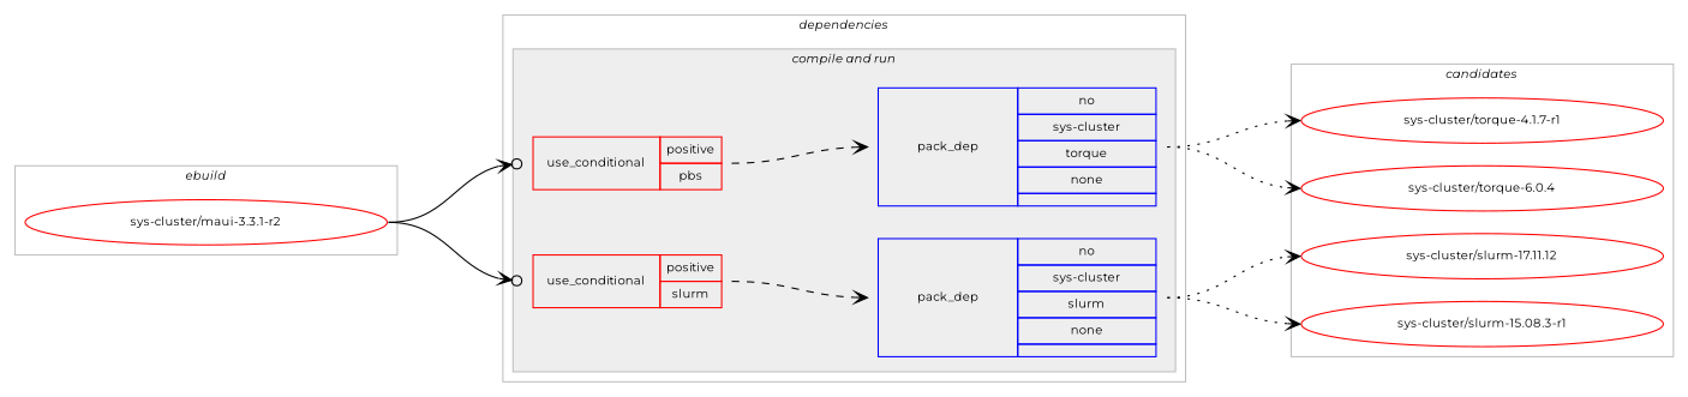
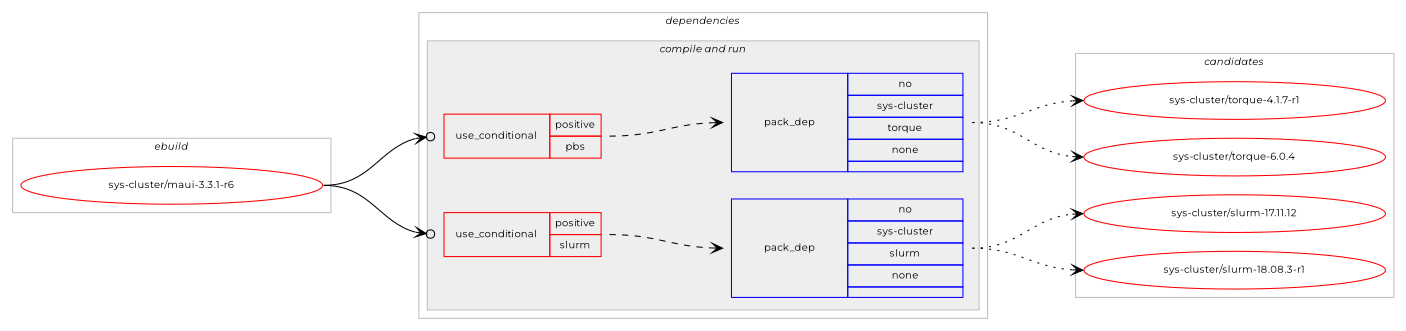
  digraph {
    compound=true
    concentrate=true
    fontname=Montserrat
    fontsize=10
    newrank=true
    rankdir=LR
    ranksep=1.5
    node [color=red fontname=Montserrat fontsize=10]
    edge [arrowhead=vee fontname=Montserrat headport=w style=dotted tailport=e weight=20]
-   n1 [label="sys-cluster/maui-3.3.1-r2" width=4]
+   n1 [label="sys-cluster/maui-3.3.1-r6" width=4]
    n2 [color=blue label=<<TABLE BORDER="0" CELLBORDER="1" CELLSPACING="0" CELLPADDING="4" WIDTH="220"><TR><TD ROWSPAN="6" CELLPADDING="30">pack_dep</TD></TR><TR><TD WIDTH="110">no</TD></TR><TR><TD>sys-cluster</TD></TR><TR><TD>torque</TD></TR><TR><TD>none</TD></TR><TR><TD></TD></TR></TABLE>> shape=none]
    n3 [label=<<TABLE BORDER="0" CELLBORDER="1" CELLSPACING="0" CELLPADDING="4"><TR><TD ROWSPAN="3" CELLPADDING="10">use_conditional</TD></TR><TR><TD>positive</TD></TR><TR><TD>pbs</TD></TR></TABLE>> shape=none]
    n4 [color=blue label=<<TABLE BORDER="0" CELLBORDER="1" CELLSPACING="0" CELLPADDING="4" WIDTH="220"><TR><TD ROWSPAN="6" CELLPADDING="30">pack_dep</TD></TR><TR><TD WIDTH="110">no</TD></TR><TR><TD>sys-cluster</TD></TR><TR><TD>slurm</TD></TR><TR><TD>none</TD></TR><TR><TD></TD></TR></TABLE>> shape=none]
    n5 [label=<<TABLE BORDER="0" CELLBORDER="1" CELLSPACING="0" CELLPADDING="4"><TR><TD ROWSPAN="3" CELLPADDING="10">use_conditional</TD></TR><TR><TD>positive</TD></TR><TR><TD>slurm</TD></TR></TABLE>> shape=none]
    n6 [label="sys-cluster/torque-4.1.7-r1" width=4]
    n7 [label="sys-cluster/torque-6.0.4" width=4]
    n8 [label="sys-cluster/slurm-17.11.12" width=4]
-   n9 [label="sys-cluster/slurm-15.08.3-r1" width=4]
+   n9 [label="sys-cluster/slurm-18.08.3-r1" width=4]
    subgraph cluster_1 {
      color=gray
      label=<<i>ebuild</i>>
      rank=same
      n1
    }
    subgraph cluster_2 {
      color=gray
      label=<<i>dependencies</i>>
      subgraph cluster_3 {
        color=gray
        fillcolor="#eeeeee"
        label=<<i>compile</i>>
        style=filled
      }
      subgraph cluster_4 {
        color=gray
        fillcolor="#eeeeee"
        label=<<i>compile and run</i>>
        style=filled
        subgraph sub_5 {
          color=gray
          fillcolor="#eeeeee"
          label=<<i>compile and run</i>>
          style=filled
          n3
          subgraph sub_6 {
            color=gray
            fillcolor="#eeeeee"
            label=<<i>compile and run</i>>
            style=filled
            n2
          }
        }
        subgraph sub_7 {
          color=gray
          fillcolor="#eeeeee"
          label=<<i>compile and run</i>>
          style=filled
          n5
          subgraph sub_8 {
            color=gray
            fillcolor="#eeeeee"
            label=<<i>compile and run</i>>
            style=filled
            n4
          }
        }
      }
      subgraph cluster_9 {
        color=gray
        fillcolor="#eeeeee"
        label=<<i>run</i>>
        style=filled
      }
    }
    subgraph cluster_10 {
      color=gray
      label=<<i>candidates</i>>
      rank=same
      subgraph sub_11 {
        color=black
        label=<<i>candidates</i>>
        nodesep=1
        rank=same
        n6
        n7
      }
      subgraph sub_12 {
        color=black
        label=<<i>candidates</i>>
        nodesep=1
        rank=same
        n8
        n9
      }
    }
    n1 -> n3 [arrowhead=odotvee style=solid]
    n1 -> n5 [arrowhead=odotvee style=solid]
    n2 -> n6 [weight=100]
    n2 -> n7 [weight=100]
    n3 -> n2 [style=dashed]
    n4 -> n8 [weight=100]
    n4 -> n9 [weight=100]
    n5 -> n4 [style=dashed]
  }
